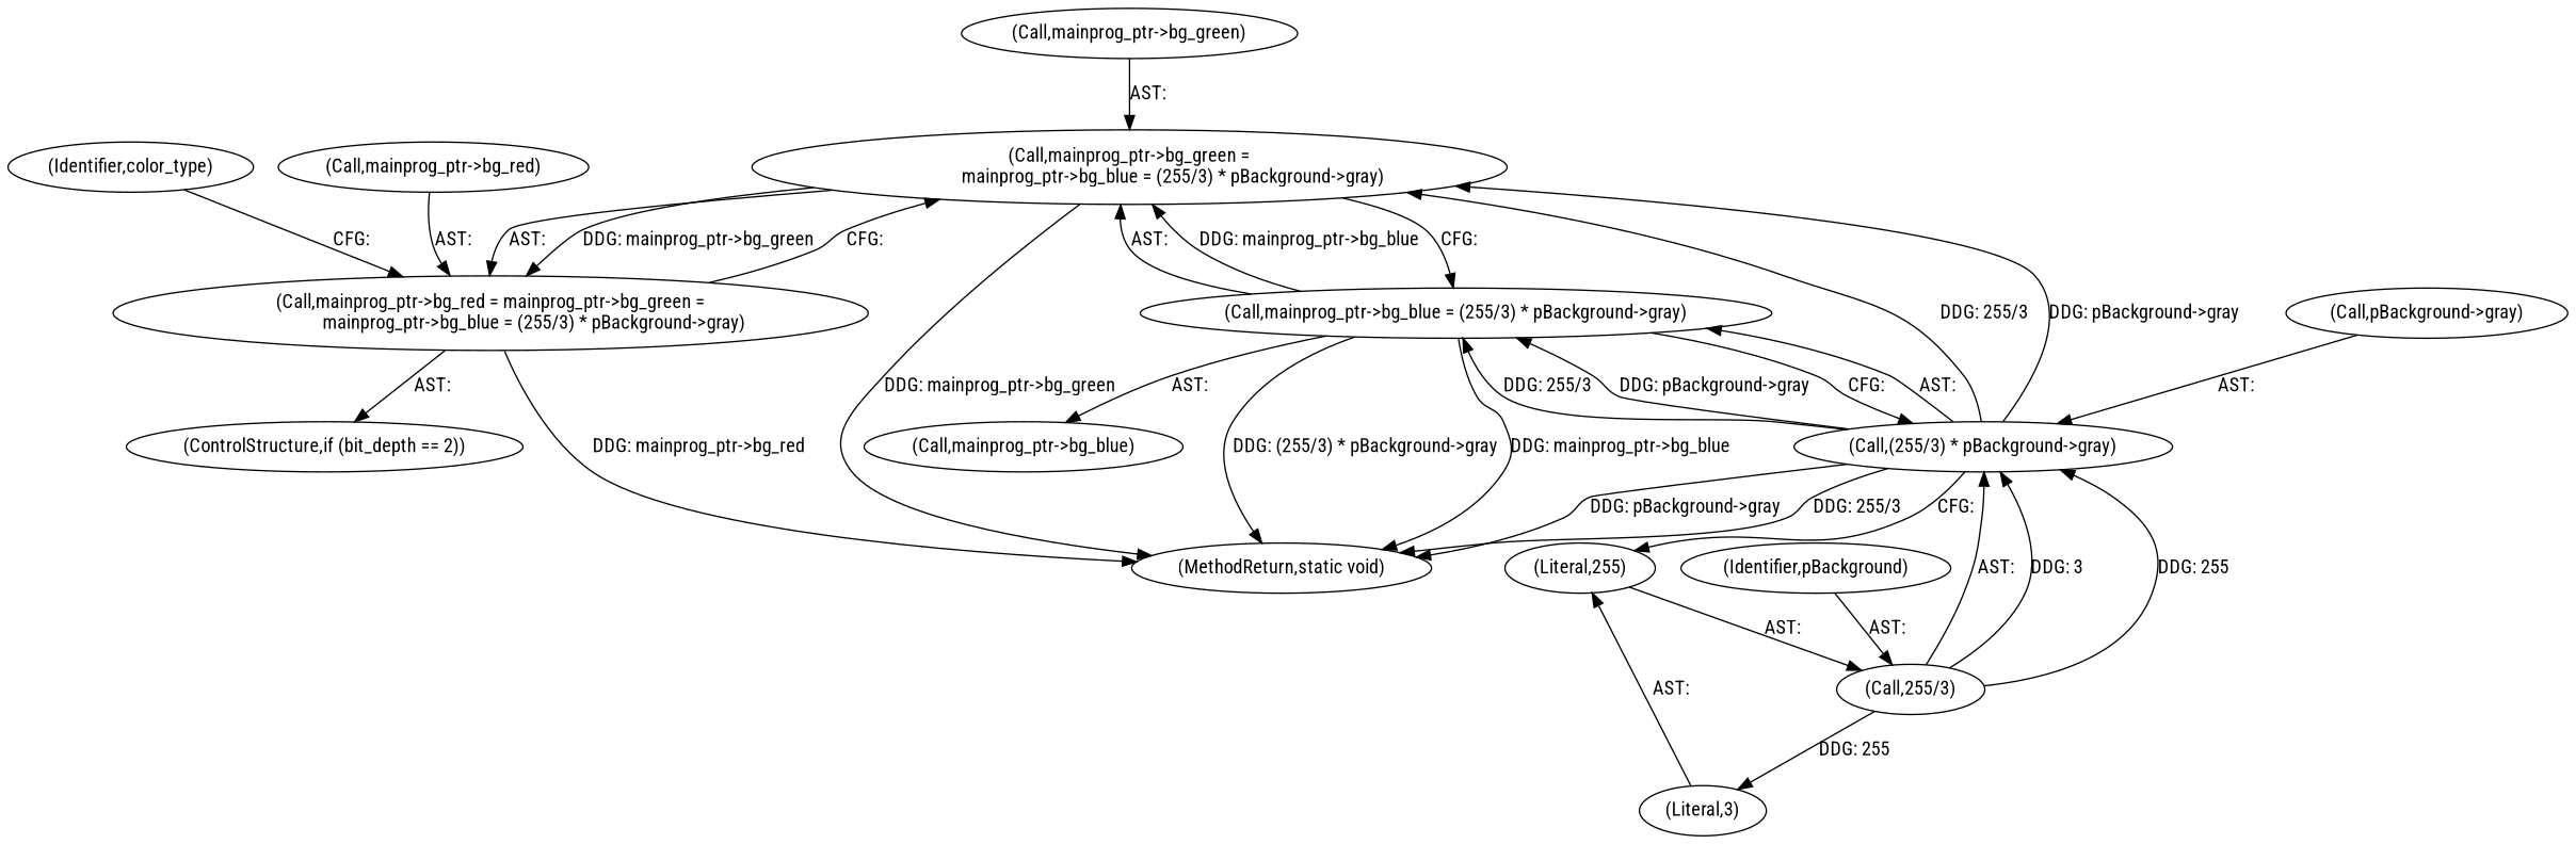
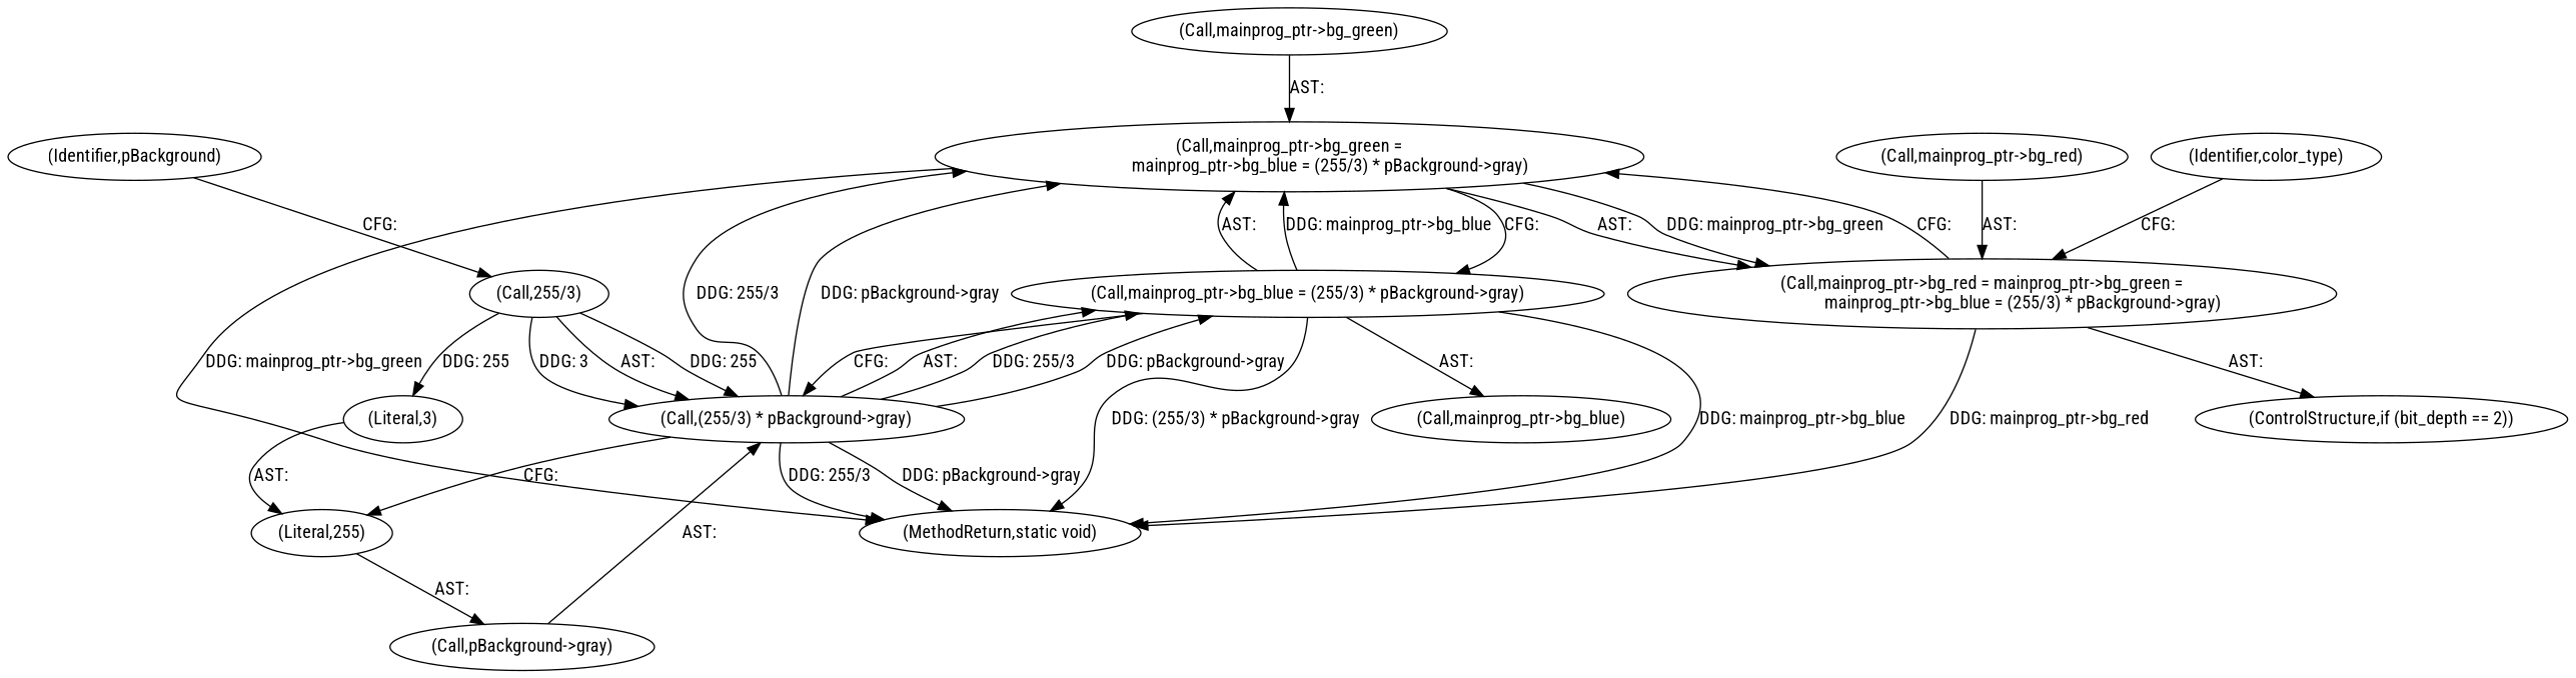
  digraph {
    fontname="Roboto Condensed"
    node [fontname="Roboto Condensed"]
    edge [fontname="Roboto Condensed"]
    n1 [label="(Call,mainprog_ptr->bg_green =\n                     mainprog_ptr->bg_blue = (255/3) * pBackground->gray)"]
    n2 [label="(Call,mainprog_ptr->bg_blue = (255/3) * pBackground->gray)"]
    n3 [label="(Call,mainprog_ptr->bg_red = mainprog_ptr->bg_green =\n                     mainprog_ptr->bg_blue = (255/3) * pBackground->gray)"]
    n4 [label="(MethodReturn,static void)"]
    n5 [label="(Call,(255/3) * pBackground->gray)"]
    n6 [label="(Call,mainprog_ptr->bg_blue)"]
    n7 [label="(ControlStructure,if (bit_depth == 2))"]
    n8 [label="(Literal,255)"]
    n9 [label="(Call,pBackground->gray)"]
    n10 [label="(Call,255/3)"]
    n11 [label="(Literal,3)"]
    n12 [label="(Call,mainprog_ptr->bg_green)"]
    n13 [label="(Identifier,pBackground)"]
    n14 [label="(Call,mainprog_ptr->bg_red)"]
    n15 [label="(Identifier,color_type)"]
    n1 -> n2 [label="CFG: "]
    n1 -> n3 [label="AST: "]
    n1 -> n3 [label="DDG: mainprog_ptr->bg_green"]
    n1 -> n4 [label="DDG: mainprog_ptr->bg_green"]
    n2 -> n1 [label="AST: "]
    n2 -> n1 [label="DDG: mainprog_ptr->bg_blue"]
    n2 -> n4 [label="DDG: mainprog_ptr->bg_blue"]
    n2 -> n4 [label="DDG: (255/3) * pBackground->gray"]
    n2 -> n5 [label="CFG: "]
    n2 -> n6 [label="AST: "]
    n3 -> n1 [label="CFG: "]
    n3 -> n4 [label="DDG: mainprog_ptr->bg_red"]
    n3 -> n7 [label="AST: "]
    n5 -> n1 [label="DDG: 255/3"]
    n5 -> n1 [label="DDG: pBackground->gray"]
    n5 -> n2 [label="AST: "]
    n5 -> n2 [label="DDG: 255/3"]
    n5 -> n2 [label="DDG: pBackground->gray"]
    n5 -> n4 [label="DDG: 255/3"]
    n5 -> n4 [label="DDG: pBackground->gray"]
    n5 -> n8 [label="CFG: "]
-   n8 -> n10 [label="AST: "]
+   n8 -> n9 [label="AST: "]
    n9 -> n5 [label="AST: "]
    n10 -> n5 [label="AST: "]
    n10 -> n5 [label="DDG: 255"]
    n10 -> n5 [label="DDG: 3"]
    n10 -> n11 [label="DDG: 255"]
    n11 -> n8 [label="AST: "]
    n12 -> n1 [label="AST: "]
-   n13 -> n10 [label="AST: "]
+   n13 -> n10 [label="CFG: "]
    n14 -> n3 [label="AST: "]
    n15 -> n3 [label="CFG: "]
  }
